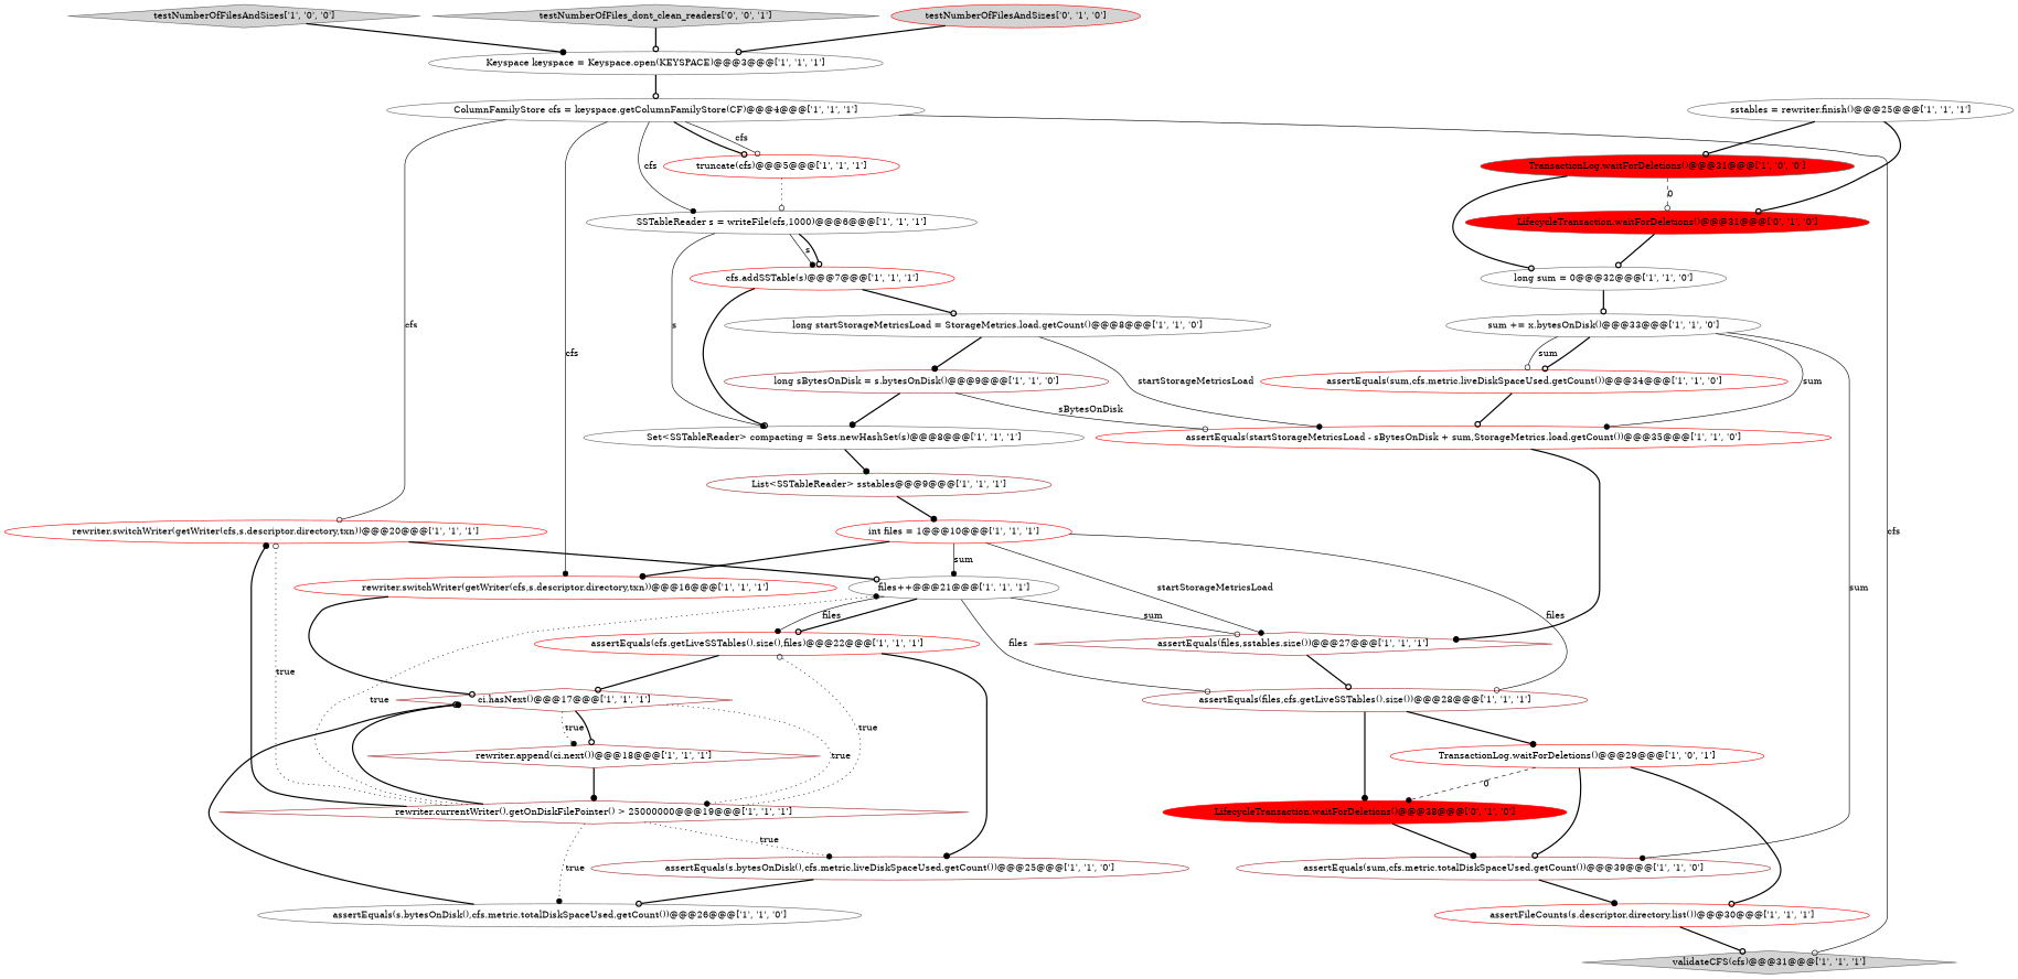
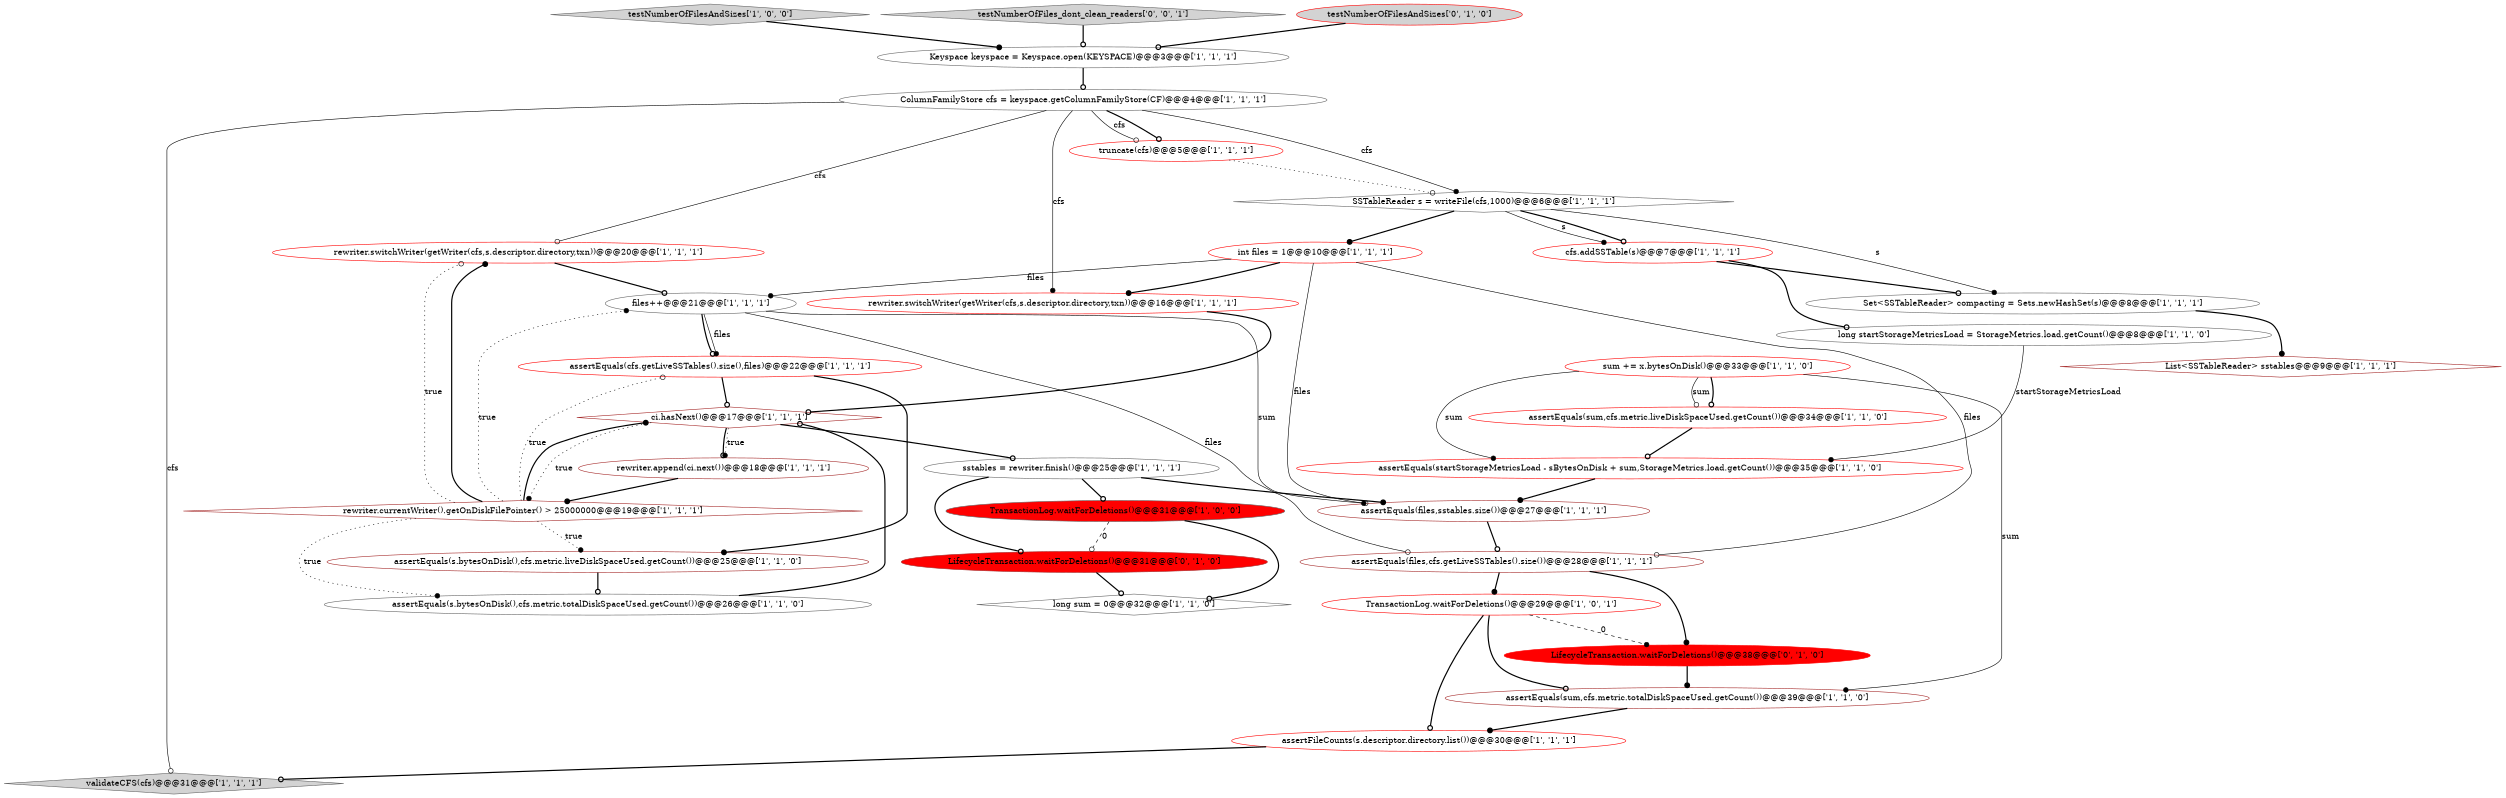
  digraph {
    node [color=gray40 fillcolor=white shape=ellipse style=filled]
    edge [arrowhead=odot style=bold]
    n1 [fillcolor=lightgray label="testNumberOfFilesAndSizes['1', '0', '0']" shape=diamond]
    n2 [label="Keyspace keyspace = Keyspace.open(KEYSPACE)@@@3@@@['1', '1', '1']"]
    n3 [label="ColumnFamilyStore cfs = keyspace.getColumnFamilyStore(CF)@@@4@@@['1', '1', '1']"]
    n4 [color=brown label="ci.hasNext()@@@17@@@['1', '1', '1']" shape=diamond]
-   n5 [color=brown label="rewriter.append(ci.next())@@@18@@@['1', '1', '1']" shape=diamond]
+   n5 [color=brown label="rewriter.append(ci.next())@@@18@@@['1', '1', '1']"]
    n6 [label="sstables = rewriter.finish()@@@25@@@['1', '1', '1']"]
    n7 [color=brown label="rewriter.currentWriter().getOnDiskFilePointer() > 25000000@@@19@@@['1', '1', '1']" shape=diamond]
    n8 [color=brown fillcolor=red label="LifecycleTransaction.waitForDeletions()@@@31@@@['0', '1', '0']"]
    n9 [fillcolor=red label="TransactionLog.waitForDeletions()@@@31@@@['1', '0', '0']"]
-   n10 [color=brown label="assertEquals(files,sstables.size())@@@27@@@['1', '1', '1']" shape=diamond]
+   n10 [color=brown label="assertEquals(files,sstables.size())@@@27@@@['1', '1', '1']"]
    n11 [label="assertEquals(s.bytesOnDisk(),cfs.metric.totalDiskSpaceUsed.getCount())@@@26@@@['1', '1', '0']"]
    n12 [color=red label="assertEquals(cfs.getLiveSSTables().size(),files)@@@22@@@['1', '1', '1']"]
    n13 [color=brown label="assertEquals(s.bytesOnDisk(),cfs.metric.liveDiskSpaceUsed.getCount())@@@25@@@['1', '1', '0']"]
    n14 [color=red label="rewriter.switchWriter(getWriter(cfs,s.descriptor.directory,txn))@@@20@@@['1', '1', '1']"]
    n15 [label="files++@@@21@@@['1', '1', '1']"]
    n16 [fillcolor=lightgray label="validateCFS(cfs)@@@31@@@['1', '1', '1']" shape=diamond]
-   n17 [label="long sum = 0@@@32@@@['1', '1', '0']"]
-   n18 [label="sum += x.bytesOnDisk()@@@33@@@['1', '1', '0']"]
+   n17 [label="long sum = 0@@@32@@@['1', '1', '0']" shape=diamond]
+   n18 [color=red label="sum += x.bytesOnDisk()@@@33@@@['1', '1', '0']"]
    n19 [color=brown label="assertEquals(sum,cfs.metric.totalDiskSpaceUsed.getCount())@@@39@@@['1', '1', '0']"]
    n20 [color=red label="assertFileCounts(s.descriptor.directory.list())@@@30@@@['1', '1', '1']"]
-   n21 [label="SSTableReader s = writeFile(cfs,1000)@@@6@@@['1', '1', '1']"]
+   n21 [label="SSTableReader s = writeFile(cfs,1000)@@@6@@@['1', '1', '1']" shape=diamond]
    n22 [label="Set<SSTableReader> compacting = Sets.newHashSet(s)@@@8@@@['1', '1', '1']"]
    n23 [color=red label="cfs.addSSTable(s)@@@7@@@['1', '1', '1']"]
-   n24 [color=brown label="List<SSTableReader> sstables@@@9@@@['1', '1', '1']"]
+   n24 [color=brown label="List<SSTableReader> sstables@@@9@@@['1', '1', '1']" shape=diamond]
    n25 [label="long startStorageMetricsLoad = StorageMetrics.load.getCount()@@@8@@@['1', '1', '0']"]
    n26 [color=red label="int files = 1@@@10@@@['1', '1', '1']"]
    n27 [color=red label="assertEquals(startStorageMetricsLoad - sBytesOnDisk + sum,StorageMetrics.load.getCount())@@@35@@@['1', '1', '0']"]
    n28 [color=red label="assertEquals(sum,cfs.metric.liveDiskSpaceUsed.getCount())@@@34@@@['1', '1', '0']"]
-   n29 [color=brown label="long sBytesOnDisk = s.bytesOnDisk()@@@9@@@['1', '1', '0']"]
    n30 [color=red label="truncate(cfs)@@@5@@@['1', '1', '1']"]
    n31 [color=red label="TransactionLog.waitForDeletions()@@@29@@@['1', '0', '1']"]
    n32 [color=red fillcolor=red label="LifecycleTransaction.waitForDeletions()@@@38@@@['0', '1', '0']"]
    n33 [color=brown label="assertEquals(files,cfs.getLiveSSTables().size())@@@28@@@['1', '1', '1']"]
    n34 [color=red label="rewriter.switchWriter(getWriter(cfs,s.descriptor.directory,txn))@@@16@@@['1', '1', '1']"]
    n35 [fillcolor=lightgray label="testNumberOfFiles_dont_clean_readers['0', '0', '1']" shape=diamond]
    n36 [color=red fillcolor=lightgray label="testNumberOfFilesAndSizes['0', '1', '0']"]
    n1 -> n2 [arrowhead=dot]
    n2 -> n3
    n3 -> n14 [label=cfs style=solid]
    n3 -> n16 [label=cfs style=solid]
    n3 -> n21 [arrowhead=dot label=cfs style=solid]
    n3 -> n30
    n3 -> n30 [label=cfs style=solid]
    n3 -> n34 [arrowhead=dot label=cfs style=solid]
    n4 -> n5 [arrowhead=dot label=true style=dotted]
    n4 -> n5
+   n4 -> n6
    n4 -> n7 [arrowhead=dot label=true style=dotted]
    n5 -> n7 [arrowhead=dot]
    n6 -> n8
    n6 -> n9
+   n6 -> n10 [arrowhead=dot]
    n7 -> n4 [arrowhead=dot]
    n7 -> n11 [arrowhead=dot label=true style=dotted]
    n7 -> n12 [label=true style=dotted]
    n7 -> n13 [arrowhead=dot label=true style=dotted]
    n7 -> n14 [arrowhead=dot]
    n7 -> n14 [label=true style=dotted]
    n7 -> n15 [arrowhead=dot label=true style=dotted]
    n8 -> n17
    n9 -> n8 [label=0 style=dashed]
    n9 -> n17
    n10 -> n33
    n11 -> n4
    n12 -> n4
    n12 -> n13 [arrowhead=dot]
    n13 -> n11
    n14 -> n15
    n15 -> n10 [label=sum style=solid]
    n15 -> n12
    n15 -> n12 [arrowhead=dot label=files style=solid]
    n15 -> n33 [label=files style=solid]
-   n17 -> n18
    n18 -> n19 [arrowhead=dot label=sum style=solid]
    n18 -> n27 [arrowhead=dot label=sum style=solid]
    n18 -> n28
    n18 -> n28 [label=sum style=solid]
    n19 -> n20 [arrowhead=dot]
    n20 -> n16
    n21 -> n22 [arrowhead=dot label=s style=solid]
    n21 -> n23 [arrowhead=dot label=s style=solid]
    n21 -> n23
    n22 -> n24 [arrowhead=dot]
    n23 -> n22
    n23 -> n25
-   n24 -> n26 [arrowhead=dot]
+   n21 -> n26 [arrowhead=dot]
    n25 -> n27 [arrowhead=dot label=startStorageMetricsLoad style=solid]
-   n25 -> n29 [arrowhead=dot]
-   n26 -> n10 [arrowhead=dot label=startStorageMetricsLoad style=solid]
-   n26 -> n15 [arrowhead=dot label=sum style=solid]
+   n26 -> n10 [arrowhead=dot label=files style=solid]
+   n26 -> n15 [arrowhead=dot label=files style=solid]
    n26 -> n33 [label=files style=solid]
    n26 -> n34 [arrowhead=dot]
    n27 -> n10 [arrowhead=dot]
    n28 -> n27
-   n29 -> n22 [arrowhead=dot]
-   n29 -> n27 [label=sBytesOnDisk style=solid]
    n30 -> n21 [style=dotted]
    n31 -> n19
    n31 -> n20
    n31 -> n32 [arrowhead=dot label=0 style=dashed]
    n32 -> n19 [arrowhead=dot]
    n33 -> n31 [arrowhead=dot]
    n33 -> n32 [arrowhead=dot]
    n34 -> n4
    n35 -> n2
    n36 -> n2
  }
